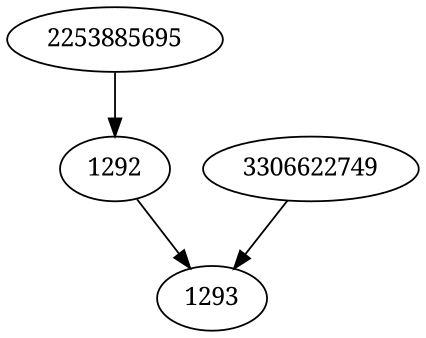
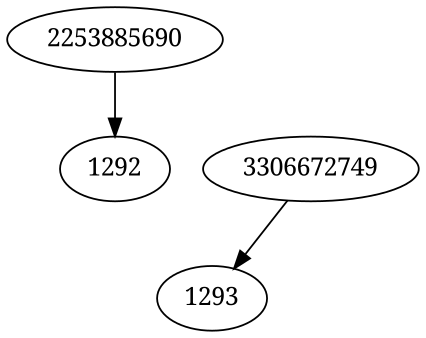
  strict digraph {
    fontname="Noto Serif"
    node [fontname="Noto Serif"]
    edge [fontname="Noto Serif"]
-   2253885690 [label=2253885695]
+   2253885690
    1292
    1293
-   3306672749 [label=3306622749]
+   3306672749
    2253885690 -> 1292
-   1292 -> 1293
    3306672749 -> 1293
  }
